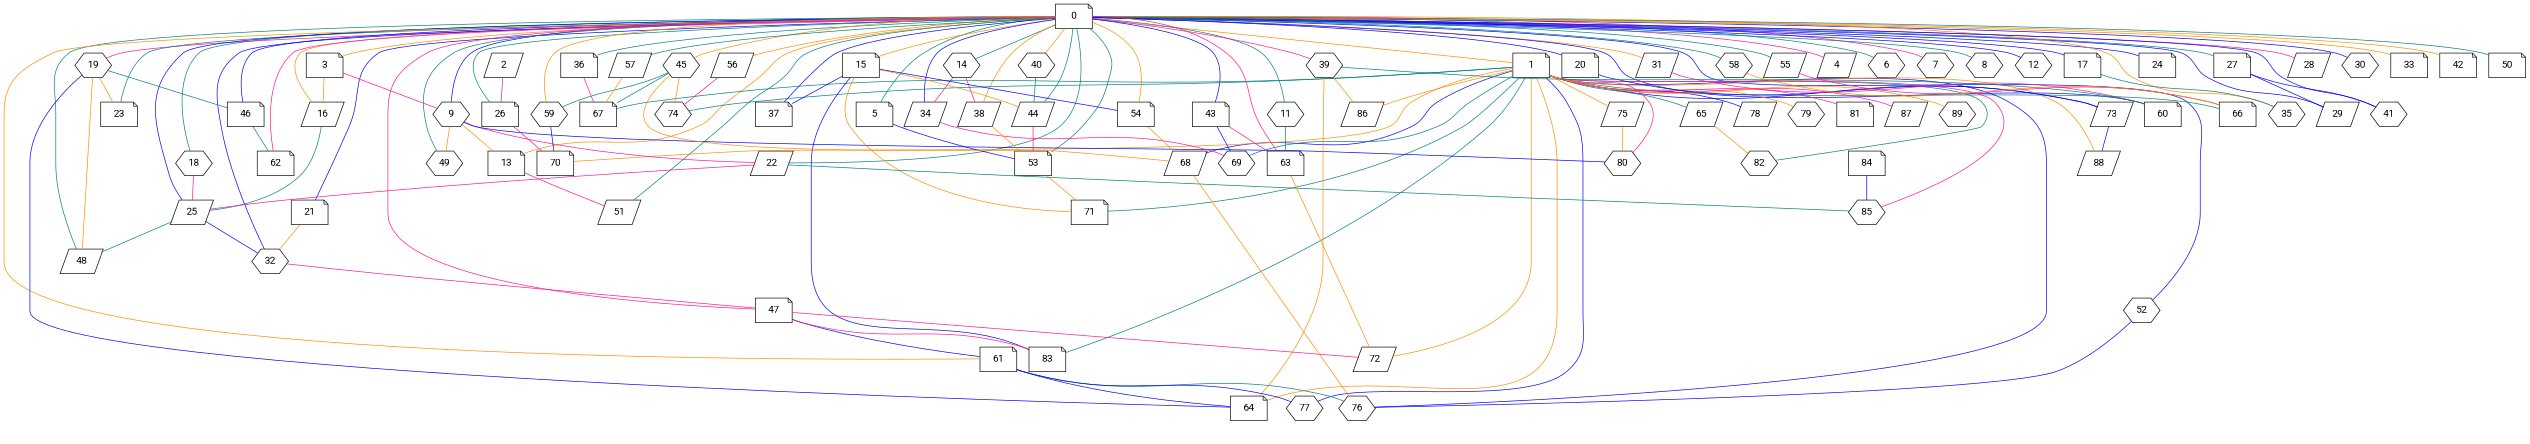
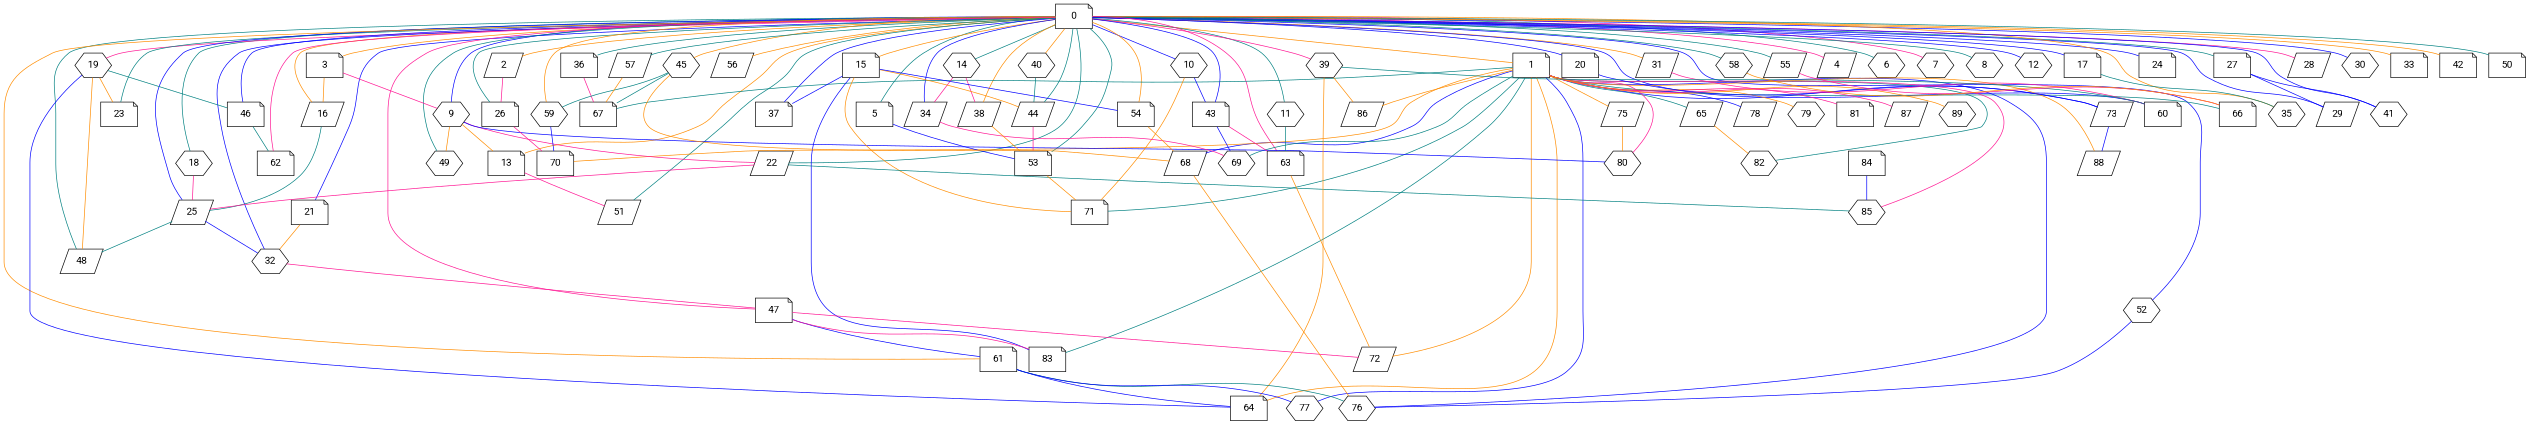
  graph {
    fontname=Roboto
    node [fontname=Roboto shape=note]
    edge [color=darkorange fontname=Roboto]
    0
    1
    2 [shape=parallelogram]
    3
    4 [shape=parallelogram]
    5
    6 [shape=hexagon]
    7 [shape=hexagon]
    8 [shape=hexagon]
    9 [shape=hexagon]
+   10 [shape=hexagon]
    11 [shape=hexagon]
    12 [shape=hexagon]
    13
    14 [shape=hexagon]
    15
    16 [shape=parallelogram]
    17
    18 [shape=hexagon]
    19 [shape=hexagon]
    20
    21
    22 [shape=parallelogram]
    23
    24
    25 [shape=parallelogram]
    26
    27
    28 [shape=parallelogram]
    29 [shape=parallelogram]
    30 [shape=hexagon]
    31 [shape=parallelogram]
    32 [shape=hexagon]
    33
    34 [shape=parallelogram]
    35 [shape=hexagon]
    36
    37
    38 [shape=parallelogram]
    39 [shape=hexagon]
    40 [shape=hexagon]
    41 [shape=hexagon]
    42
    43
    44 [shape=parallelogram]
    45 [shape=hexagon]
    46
    47
    48 [shape=parallelogram]
    49 [shape=hexagon]
    50
    51 [shape=parallelogram]
    52 [shape=hexagon]
    53
    54
    55 [shape=parallelogram]
    56 [shape=parallelogram]
    57 [shape=parallelogram]
    58 [shape=hexagon]
    59 [shape=hexagon]
    60
    61
    62
    63
    64
    65 [shape=parallelogram]
    66
    67
    68 [shape=parallelogram]
    69 [shape=hexagon]
    70
    71
    72 [shape=parallelogram]
    73 [shape=parallelogram]
-   74 [shape=hexagon]
    75 [shape=parallelogram]
    76 [shape=hexagon]
    77 [shape=hexagon]
    78 [shape=parallelogram]
    79 [shape=hexagon]
    80 [shape=hexagon]
    81
    82 [shape=hexagon]
    83
    85 [shape=hexagon]
    86 [shape=parallelogram]
    87 [shape=parallelogram]
    88 [shape=parallelogram]
    89 [shape=hexagon]
    84
    0 -- 1
+   0 -- 2
    0 -- 3
    0 -- 4 [color=deeppink]
    0 -- 5 [color=teal]
    0 -- 6 [color=teal]
    0 -- 7 [color=deeppink]
    0 -- 8 [color=teal]
    0 -- 9 [color=blue]
+   0 -- 10 [color=blue]
    0 -- 11 [color=teal]
    0 -- 12 [color=blue]
    0 -- 13
    0 -- 14 [color=teal]
    0 -- 15
    0 -- 16
    0 -- 17 [color=blue]
    0 -- 18 [color=teal]
    0 -- 19 [color=deeppink]
    0 -- 20 [color=blue]
    0 -- 21 [color=blue]
    0 -- 22 [color=teal]
    0 -- 23 [color=teal]
    0 -- 24 [color=blue]
    0 -- 25 [color=blue]
    0 -- 26 [color=teal]
    0 -- 27 [color=teal]
    0 -- 28 [color=deeppink]
    0 -- 29 [color=blue]
    0 -- 30 [color=blue]
    0 -- 31
    0 -- 32 [color=blue]
    0 -- 33
    0 -- 34 [color=blue]
    0 -- 35
    0 -- 36 [color=teal]
    0 -- 37 [color=blue]
    0 -- 38
    0 -- 39 [color=deeppink]
    0 -- 40
    0 -- 41 [color=blue]
    0 -- 42
    0 -- 43 [color=blue]
    0 -- 44 [color=teal]
    0 -- 45
    0 -- 46 [color=blue]
    0 -- 47 [color=deeppink]
    0 -- 48 [color=teal]
    0 -- 49 [color=teal]
    0 -- 50 [color=teal]
    0 -- 51 [color=teal]
    0 -- 52 [color=blue]
    0 -- 53 [color=teal]
    0 -- 54
    0 -- 55 [color=teal]
    0 -- 56
    0 -- 57 [color=teal]
    0 -- 58 [color=teal]
    0 -- 59
    0 -- 60 [color=blue]
    0 -- 61
    0 -- 62 [color=deeppink]
    0 -- 63 [color=deeppink]
    1 -- 64
    1 -- 65 [color=teal]
    1 -- 66 [color=teal]
    1 -- 67 [color=teal]
    1 -- 68 [color=blue]
    1 -- 69 [color=teal]
    1 -- 70
    1 -- 71 [color=teal]
    1 -- 72
    1 -- 73 [color=blue]
-   1 -- 74 [color=teal]
    1 -- 75
    1 -- 76 [color=blue]
    1 -- 77 [color=blue]
    1 -- 78 [color=blue]
    1 -- 79
    1 -- 80 [color=deeppink]
    1 -- 81 [color=deeppink]
    1 -- 82 [color=teal]
    1 -- 83 [color=teal]
    1 -- 85 [color=deeppink]
    1 -- 86
    1 -- 87 [color=deeppink]
    1 -- 88
    1 -- 89
    2 -- 26 [color=deeppink]
    3 -- 9 [color=deeppink]
    3 -- 16
    5 -- 53 [color=blue]
    9 -- 13
    9 -- 22 [color=deeppink]
    9 -- 49
    9 -- 80 [color=blue]
+   10 -- 43 [color=blue]
+   10 -- 71
    11 -- 63 [color=teal]
    13 -- 51 [color=deeppink]
    14 -- 34 [color=deeppink]
    14 -- 38 [color=deeppink]
    15 -- 37 [color=blue]
    15 -- 44
    15 -- 54 [color=blue]
    15 -- 71
    15 -- 83 [color=blue]
    16 -- 25 [color=teal]
    17 -- 35 [color=teal]
    18 -- 25 [color=deeppink]
    19 -- 23
    19 -- 46 [color=teal]
    19 -- 48
    19 -- 64 [color=blue]
    20 -- 73 [color=blue]
    21 -- 32
    22 -- 25 [color=deeppink]
    22 -- 85 [color=teal]
    25 -- 32 [color=blue]
    25 -- 48 [color=teal]
    26 -- 70 [color=deeppink]
    27 -- 29 [color=blue]
    27 -- 41 [color=blue]
    31 -- 60 [color=deeppink]
    32 -- 47 [color=deeppink]
    34 -- 69 [color=deeppink]
    36 -- 67 [color=deeppink]
    38 -- 53
    39 -- 60 [color=teal]
    39 -- 64
    39 -- 86
    40 -- 44 [color=teal]
    43 -- 63 [color=deeppink]
    43 -- 69 [color=blue]
    44 -- 53 [color=deeppink]
    45 -- 59 [color=teal]
    45 -- 67 [color=teal]
    45 -- 68
-   45 -- 74
    46 -- 62 [color=teal]
    47 -- 61 [color=blue]
    47 -- 72 [color=deeppink]
    47 -- 83 [color=deeppink]
    52 -- 76 [color=blue]
    53 -- 71
    54 -- 68
    55 -- 66 [color=deeppink]
-   56 -- 74 [color=deeppink]
    57 -- 67
    58 -- 66
    59 -- 70 [color=blue]
    61 -- 64 [color=blue]
    61 -- 76 [color=teal]
    61 -- 77 [color=blue]
    63 -- 72
    65 -- 82
    68 -- 76
    73 -- 88 [color=blue]
    75 -- 80
    84 -- 85 [color=blue]
  }
